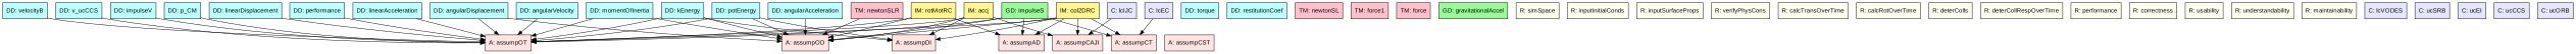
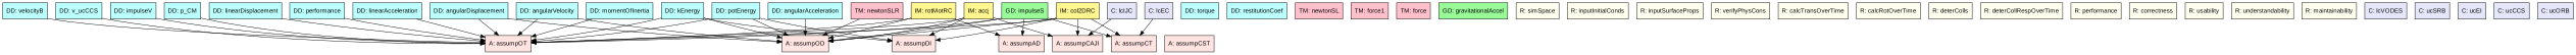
  digraph {
    fontname="Liberation Sans"
    node [color=black fillcolor=paleturquoise1 fontname="Liberation Sans" shape=box style=filled]
    edge [fontname="Liberation Sans"]
    n1 [fillcolor=mistyrose label="A: assumpOT"]
    n2 [fillcolor=mistyrose label="A: assumpOD"]
    n3 [fillcolor=mistyrose label="A: assumpDI"]
    n4 [fillcolor=mistyrose label="A: assumpAD"]
    n5 [fillcolor=mistyrose label="A: assumpCT"]
    n6 [fillcolor=mistyrose label="A: assumpCAJI"]
    n7 [fillcolor=mistyrose label="A: assumpCST"]
    n8 [label="DD: p_CM"]
    n9 [label="DD: linearDisplacement"]
    n10 [label="DD: performance"]
    n11 [label="DD: linearAcceleration"]
    n12 [label="DD: angularDisplacement"]
    n13 [label="DD: angularVelocity"]
    n14 [label="DD: angularAcceleration"]
    n15 [label="DD: velocityB"]
    n16 [label="DD: kEnergy"]
    n17 [label="DD: v_ucCCS"]
    n18 [label="DD: impulseV"]
    n19 [label="DD: potEnergy"]
    n20 [label="DD: momentOfInertia"]
    n21 [label="DD: torque"]
    n22 [label="DD: restitutionCoef"]
    n23 [fillcolor=pink label="TM: newtonSLR"]
    n24 [fillcolor=pink label="TM: newtonSL"]
    n25 [fillcolor=pink label="TM: force1"]
    n26 [fillcolor=pink label="TM: force"]
    n27 [fillcolor=palegreen label="GD: impulseS"]
    n28 [fillcolor=palegreen label="GD: gravitationalAccel"]
    n29 [fillcolor=khaki1 label="IM: accj"]
    n30 [fillcolor=khaki1 label="IM: rotMotRC"]
    n31 [fillcolor=khaki1 label="IM: col2DRC"]
    n32 [fillcolor=ivory label="R: simSpace"]
    n33 [fillcolor=ivory label="R: inputInitialConds"]
    n34 [fillcolor=ivory label="R: inputSurfaceProps"]
    n35 [fillcolor=ivory label="R: verifyPhysCons"]
    n36 [fillcolor=ivory label="R: calcTransOverTime"]
    n37 [fillcolor=ivory label="R: calcRotOverTime"]
    n38 [fillcolor=ivory label="R: deterColls"]
    n39 [fillcolor=ivory label="R: deterCollRespOverTime"]
    n40 [fillcolor=ivory label="R: performance"]
    n41 [fillcolor=ivory label="R: correctness"]
    n42 [fillcolor=ivory label="R: usability"]
    n43 [fillcolor=ivory label="R: understandability"]
    n44 [fillcolor=ivory label="R: maintainability"]
    n45 [fillcolor=lavender label="C: lcEC"]
    n46 [fillcolor=lavender label="C: lcIJC"]
    n47 [fillcolor=lavender label="C: lcVODES"]
    n48 [fillcolor=lavender label="C: ucSRB"]
    n49 [fillcolor=lavender label="C: ucEI"]
    n50 [fillcolor=lavender label="C: ucCCS"]
    n51 [fillcolor=lavender label="C: ucORB"]
    subgraph sub_1 {
      rank=same
      n1
      n2
      n3
      n4
      n5
      n6
      n7
    }
    subgraph sub_2 {
      rank=same
      n8
      n9
      n10
      n11
      n12
      n13
      n14
      n15
      n16
      n17
      n18
      n19
      n20
      n21
      n22
    }
    subgraph sub_3 {
      rank=same
      n23
      n24
      n25
      n26
    }
    subgraph sub_4 {
      rank=same
      n27
      n28
    }
    subgraph sub_5 {
      rank=same
      n29
      n30
      n31
    }
    subgraph sub_6 {
      rank=same
      n32
      n33
      n34
      n35
      n36
      n37
      n38
      n39
      n40
      n41
      n42
      n43
      n44
    }
    subgraph sub_7 {
      rank=same
      n45
      n46
      n47
      n48
      n49
      n50
      n51
    }
    n8 -> n1
    n9 -> n1
    n10 -> n1
    n11 -> n1
    n12 -> n1
    n12 -> n2
    n13 -> n1
-   n20 -> n2
+   n13 -> n2
    n14 -> n2
    n15 -> n1
    n16 -> n1
    n16 -> n2
    n16 -> n3
    n17 -> n1
    n18 -> n1
    n19 -> n1
    n19 -> n2
    n19 -> n3
    n20 -> n1
    n23 -> n2
    n27 -> n1
    n27 -> n2
    n27 -> n4
    n27 -> n5
    n29 -> n1
    n29 -> n2
    n29 -> n3
    n29 -> n6
    n30 -> n1
    n30 -> n2
    n30 -> n4
    n31 -> n1
    n31 -> n2
    n31 -> n3
-   n31 -> n4
    n31 -> n5
    n31 -> n6
    n45 -> n5
    n46 -> n6
  }
